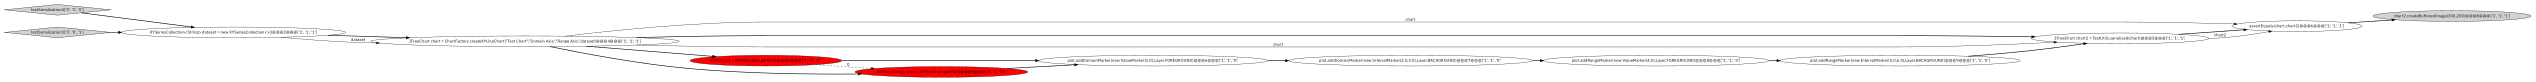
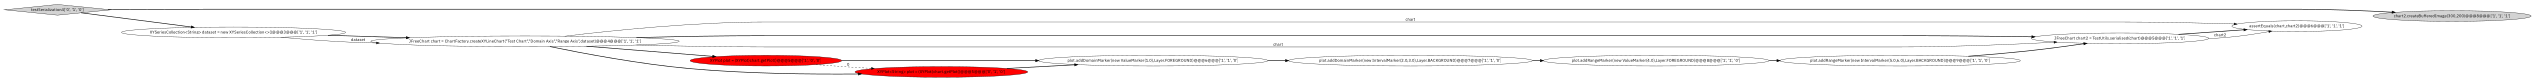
  digraph {
    fontname="IBM Plex Sans"
    rankdir=LR
    node [fillcolor=white fontname="IBM Plex Sans" shape=ellipse style=filled]
    edge [fontname="IBM Plex Sans" style=bold]
    n1 [label="JFreeChart chart = ChartFactory.createXYLineChart(\"Test Chart\",\"Domain Axis\",\"Range Axis\",dataset)@@@4@@@['1', '1', '1']"]
    n2 [fillcolor=red label="XYPlot plot = (XYPlot)chart.getPlot()@@@5@@@['1', '0', '0']"]
    n3 [fillcolor=red label="XYPlot<String> plot = (XYPlot)chart.getPlot()@@@5@@@['0', '1', '0']"]
    n4 [label="assertEquals(chart,chart2)@@@6@@@['1', '1', '1']"]
    n5 [label="JFreeChart chart2 = TestUtils.serialised(chart)@@@5@@@['1', '1', '1']"]
    n6 [label="plot.addDomainMarker(new ValueMarker(1.0),Layer.FOREGROUND)@@@6@@@['1', '1', '0']"]
    n7 [fillcolor=lightgray label="chart2.createBufferedImage(300,200)@@@8@@@['1', '1', '1']"]
    n8 [label="plot.addRangeMarker(new IntervalMarker(5.0,6.0),Layer.BACKGROUND)@@@9@@@['1', '1', '0']"]
    n9 [label="XYSeriesCollection<String> dataset = new XYSeriesCollection<>()@@@3@@@['1', '1', '1']"]
    n10 [label="plot.addRangeMarker(new ValueMarker(4.0),Layer.FOREGROUND)@@@8@@@['1', '1', '0']"]
    n11 [fillcolor=lightgray label="testSerialization4['0', '1', '0']" shape=diamond]
    n12 [label="plot.addDomainMarker(new IntervalMarker(2.0,3.0),Layer.BACKGROUND)@@@7@@@['1', '1', '0']"]
-   n13 [fillcolor=lightgray label="testSerialization3['0', '0', '1']" shape=diamond]
    n1 -> n2
    n1 -> n3
    n1 -> n4 [label=chart style=solid]
    n1 -> n5
    n1 -> n5 [label=chart style=solid]
    n2 -> n3 [label=0 style=dashed]
    n2 -> n6
    n3 -> n6
-   n4 -> n7
+   n11 -> n7
    n5 -> n4
    n5 -> n4 [label=chart2 style=solid]
    n6 -> n12
    n8 -> n5
    n9 -> n1
    n9 -> n1 [label=dataset style=solid]
    n10 -> n8
    n11 -> n9
    n12 -> n10
-   n13 -> n9
  }
